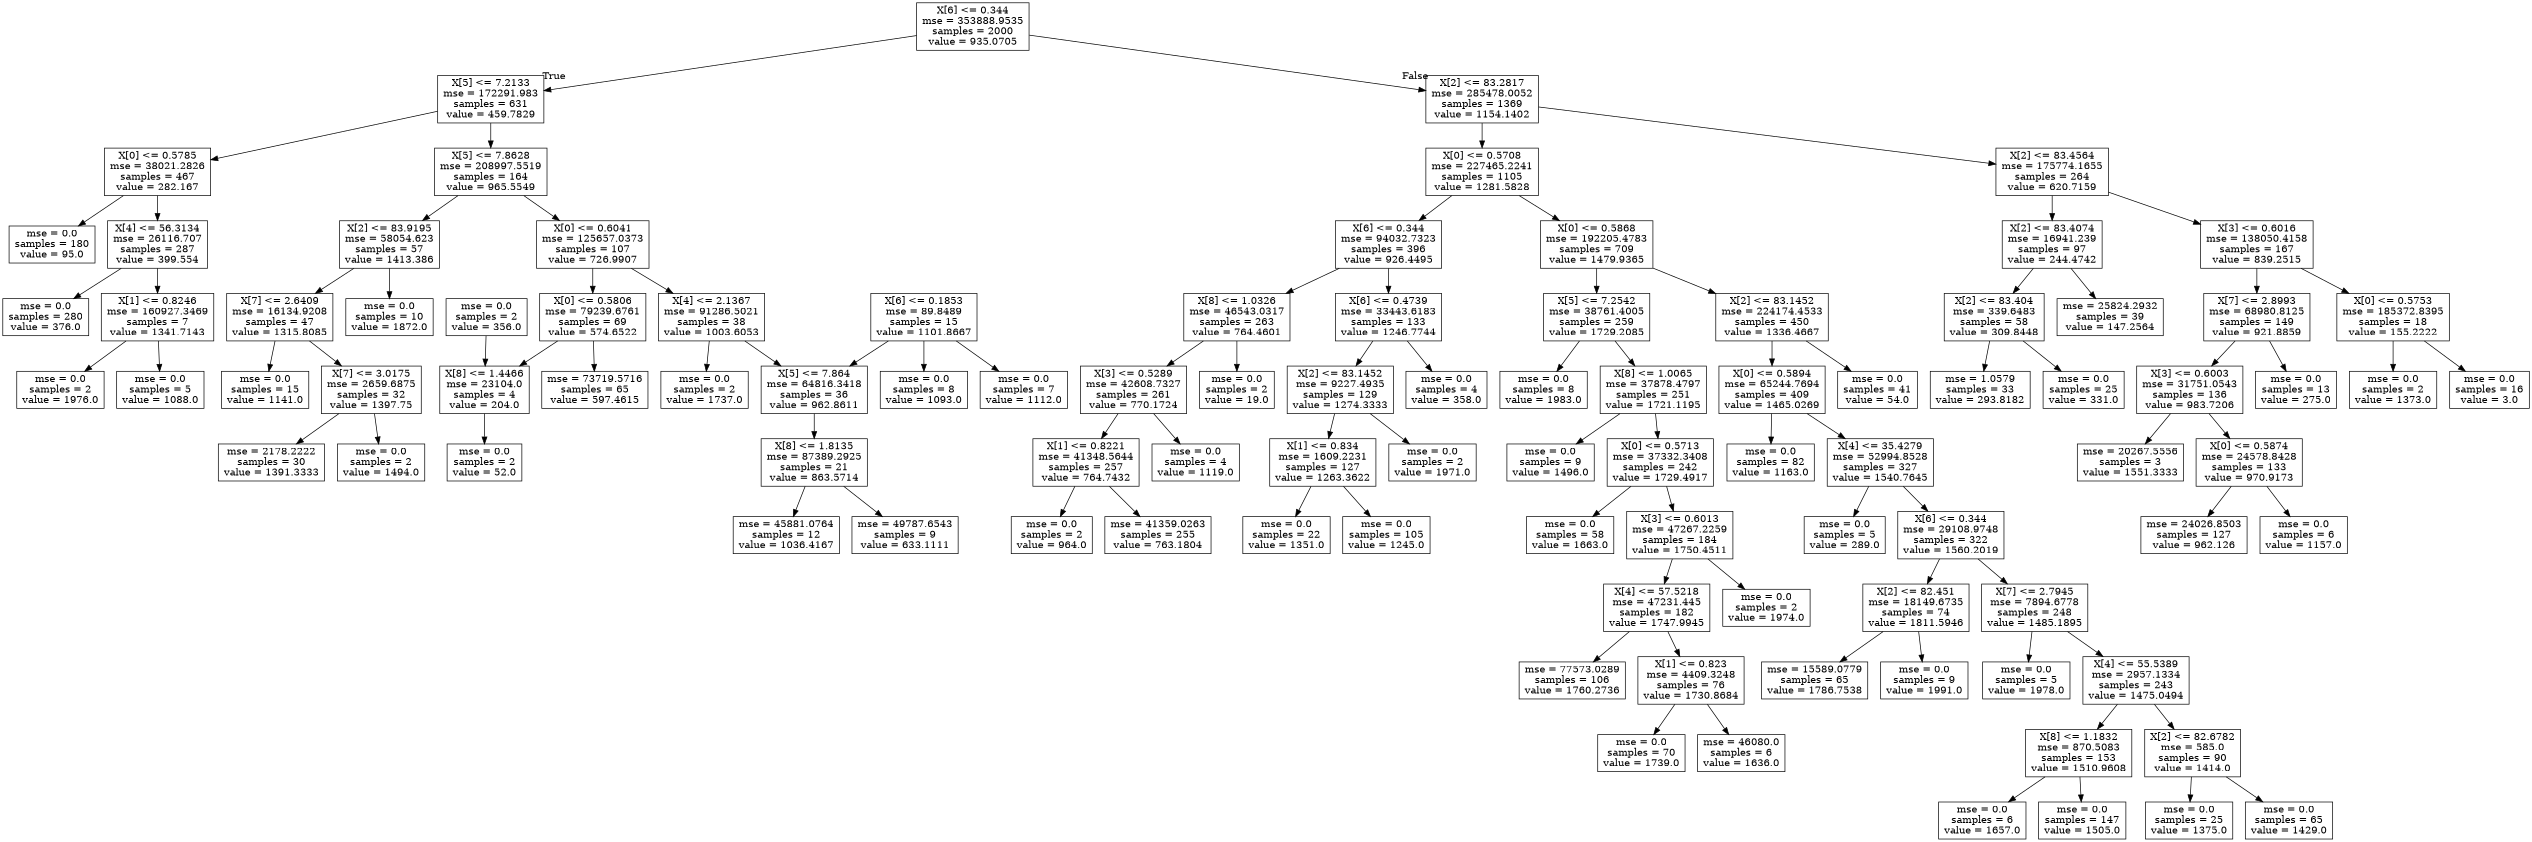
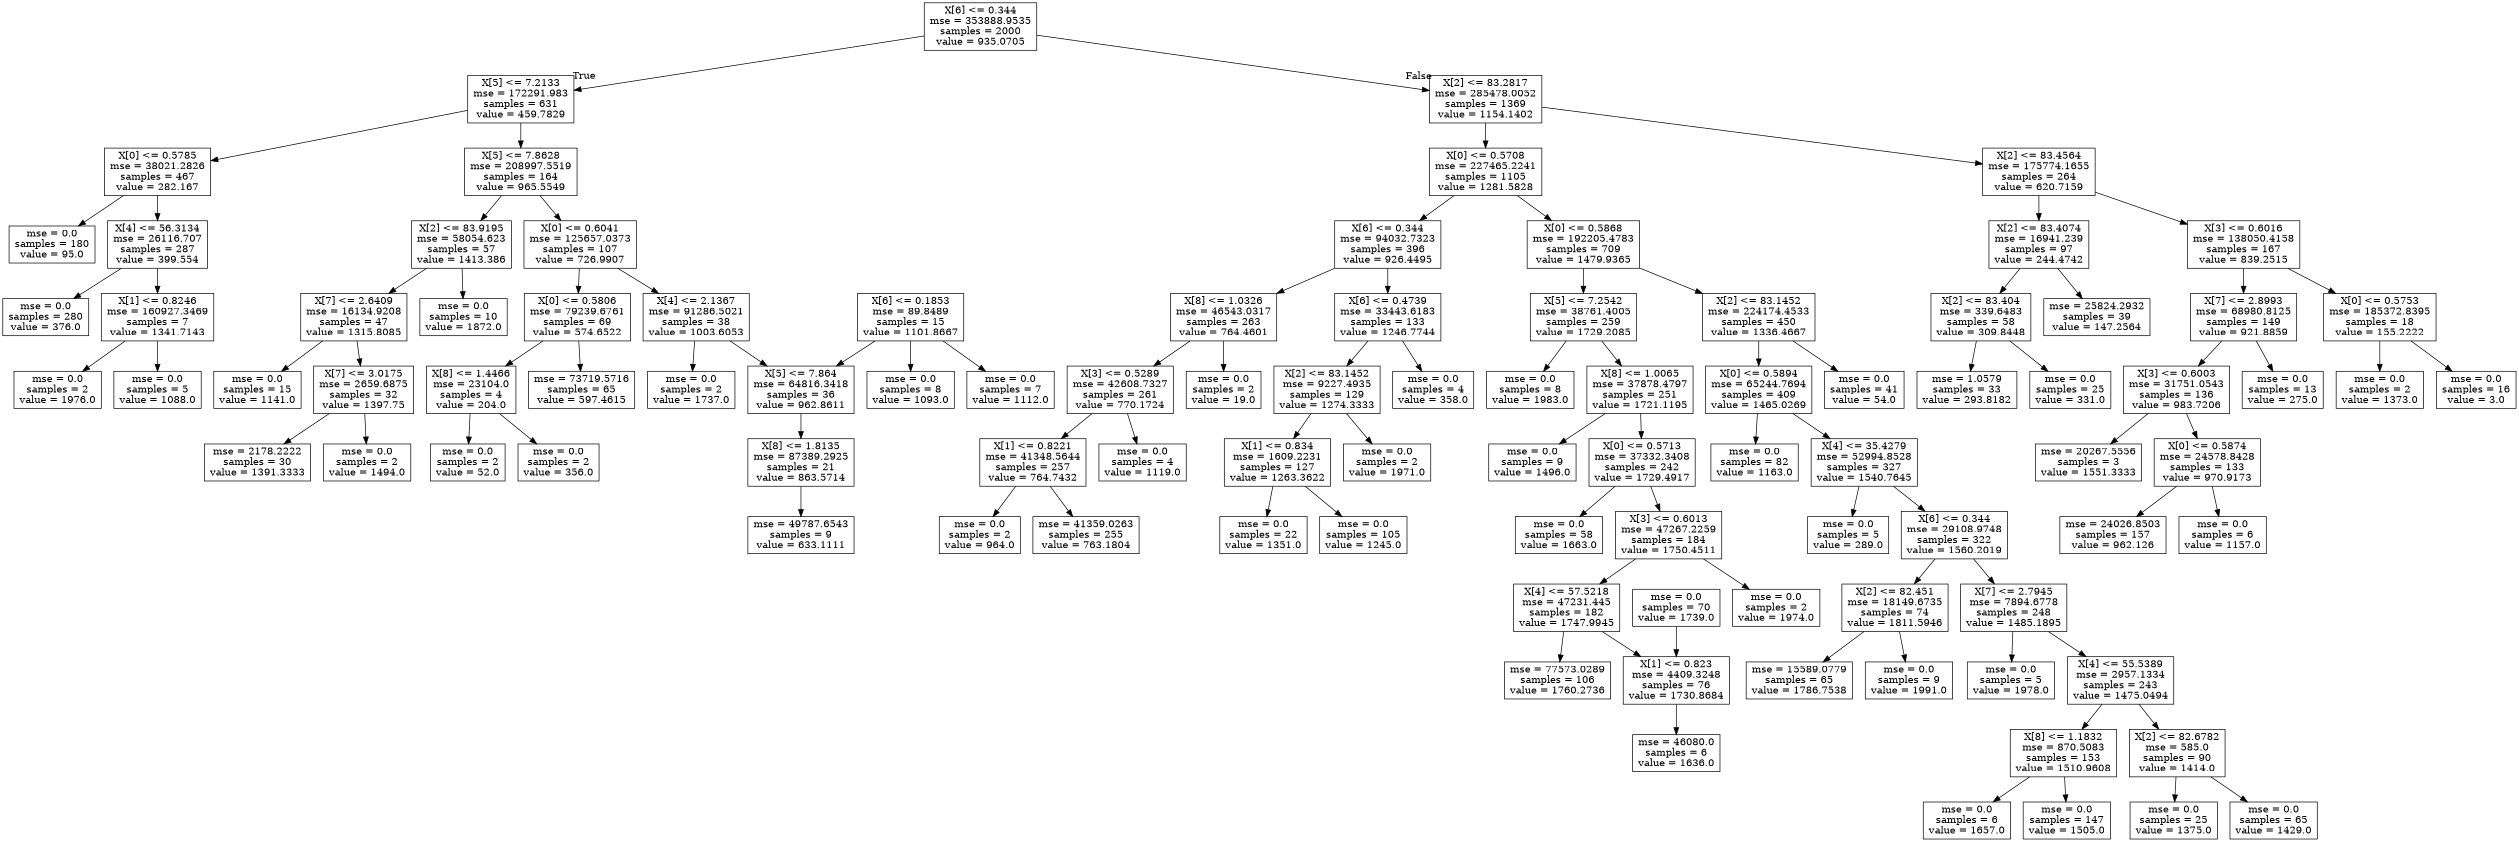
  digraph {
    node [shape=box]
    n1 [label="X[6] <= 0.344\nmse = 353888.9535\nsamples = 2000\nvalue = 935.0705"]
    n2 [label="X[5] <= 7.2133\nmse = 172291.983\nsamples = 631\nvalue = 459.7829"]
    n3 [label="X[2] <= 83.2817\nmse = 285478.0052\nsamples = 1369\nvalue = 1154.1402"]
    n4 [label="X[0] <= 0.5785\nmse = 38021.2826\nsamples = 467\nvalue = 282.167"]
    n5 [label="X[5] <= 7.8628\nmse = 208997.5519\nsamples = 164\nvalue = 965.5549"]
    n6 [label="X[0] <= 0.5708\nmse = 227465.2241\nsamples = 1105\nvalue = 1281.5828"]
    n7 [label="X[2] <= 83.4564\nmse = 175774.1655\nsamples = 264\nvalue = 620.7159"]
    n8 [label="mse = 0.0\nsamples = 180\nvalue = 95.0"]
    n9 [label="X[4] <= 56.3134\nmse = 26116.707\nsamples = 287\nvalue = 399.554"]
    n10 [label="X[2] <= 83.9195\nmse = 58054.623\nsamples = 57\nvalue = 1413.386"]
    n11 [label="X[0] <= 0.6041\nmse = 125657.0373\nsamples = 107\nvalue = 726.9907"]
    n12 [label="mse = 0.0\nsamples = 280\nvalue = 376.0"]
    n13 [label="X[1] <= 0.8246\nmse = 160927.3469\nsamples = 7\nvalue = 1341.7143"]
    n14 [label="mse = 0.0\nsamples = 2\nvalue = 1976.0"]
    n15 [label="mse = 0.0\nsamples = 5\nvalue = 1088.0"]
    n16 [label="X[7] <= 2.6409\nmse = 16134.9208\nsamples = 47\nvalue = 1315.8085"]
    n17 [label="mse = 0.0\nsamples = 10\nvalue = 1872.0"]
    n18 [label="X[0] <= 0.5806\nmse = 79239.6761\nsamples = 69\nvalue = 574.6522"]
    n19 [label="X[4] <= 2.1367\nmse = 91286.5021\nsamples = 38\nvalue = 1003.6053"]
    n20 [label="mse = 0.0\nsamples = 15\nvalue = 1141.0"]
    n21 [label="X[7] <= 3.0175\nmse = 2659.6875\nsamples = 32\nvalue = 1397.75"]
    n22 [label="mse = 2178.2222\nsamples = 30\nvalue = 1391.3333"]
    n23 [label="mse = 0.0\nsamples = 2\nvalue = 1494.0"]
    n24 [label="X[8] <= 1.4466\nmse = 23104.0\nsamples = 4\nvalue = 204.0"]
    n25 [label="mse = 73719.5716\nsamples = 65\nvalue = 597.4615"]
    n26 [label="mse = 0.0\nsamples = 2\nvalue = 1737.0"]
    n27 [label="X[5] <= 7.864\nmse = 64816.3418\nsamples = 36\nvalue = 962.8611"]
    n28 [label="mse = 0.0\nsamples = 2\nvalue = 52.0"]
    n29 [label="mse = 0.0\nsamples = 2\nvalue = 356.0"]
    n30 [label="X[8] <= 1.8135\nmse = 87389.2925\nsamples = 21\nvalue = 863.5714"]
-   n31 [label="mse = 45881.0764\nsamples = 12\nvalue = 1036.4167"]
    n32 [label="mse = 49787.6543\nsamples = 9\nvalue = 633.1111"]
    n33 [label="X[6] <= 0.1853\nmse = 89.8489\nsamples = 15\nvalue = 1101.8667"]
    n34 [label="mse = 0.0\nsamples = 8\nvalue = 1093.0"]
    n35 [label="mse = 0.0\nsamples = 7\nvalue = 1112.0"]
    n36 [label="X[6] <= 0.344\nmse = 94032.7323\nsamples = 396\nvalue = 926.4495"]
    n37 [label="X[0] <= 0.5868\nmse = 192205.4783\nsamples = 709\nvalue = 1479.9365"]
    n38 [label="X[2] <= 83.4074\nmse = 16941.239\nsamples = 97\nvalue = 244.4742"]
    n39 [label="X[3] <= 0.6016\nmse = 138050.4158\nsamples = 167\nvalue = 839.2515"]
    n40 [label="X[8] <= 1.0326\nmse = 46543.0317\nsamples = 263\nvalue = 764.4601"]
    n41 [label="X[6] <= 0.4739\nmse = 33443.6183\nsamples = 133\nvalue = 1246.7744"]
    n42 [label="X[5] <= 7.2542\nmse = 38761.4005\nsamples = 259\nvalue = 1729.2085"]
    n43 [label="X[2] <= 83.1452\nmse = 224174.4533\nsamples = 450\nvalue = 1336.4667"]
    n44 [label="X[3] <= 0.5289\nmse = 42608.7327\nsamples = 261\nvalue = 770.1724"]
    n45 [label="mse = 0.0\nsamples = 2\nvalue = 19.0"]
    n46 [label="X[2] <= 83.1452\nmse = 9227.4935\nsamples = 129\nvalue = 1274.3333"]
    n47 [label="mse = 0.0\nsamples = 4\nvalue = 358.0"]
    n48 [label="X[1] <= 0.8221\nmse = 41348.5644\nsamples = 257\nvalue = 764.7432"]
    n49 [label="mse = 0.0\nsamples = 4\nvalue = 1119.0"]
    n50 [label="mse = 0.0\nsamples = 2\nvalue = 964.0"]
    n51 [label="mse = 41359.0263\nsamples = 255\nvalue = 763.1804"]
    n52 [label="X[1] <= 0.834\nmse = 1609.2231\nsamples = 127\nvalue = 1263.3622"]
    n53 [label="mse = 0.0\nsamples = 2\nvalue = 1971.0"]
    n54 [label="mse = 0.0\nsamples = 22\nvalue = 1351.0"]
    n55 [label="mse = 0.0\nsamples = 105\nvalue = 1245.0"]
    n56 [label="mse = 0.0\nsamples = 8\nvalue = 1983.0"]
    n57 [label="X[8] <= 1.0065\nmse = 37878.4797\nsamples = 251\nvalue = 1721.1195"]
    n58 [label="X[0] <= 0.5894\nmse = 65244.7694\nsamples = 409\nvalue = 1465.0269"]
    n59 [label="mse = 0.0\nsamples = 41\nvalue = 54.0"]
    n60 [label="mse = 0.0\nsamples = 9\nvalue = 1496.0"]
    n61 [label="X[0] <= 0.5713\nmse = 37332.3408\nsamples = 242\nvalue = 1729.4917"]
    n62 [label="mse = 0.0\nsamples = 58\nvalue = 1663.0"]
    n63 [label="X[3] <= 0.6013\nmse = 47267.2259\nsamples = 184\nvalue = 1750.4511"]
    n64 [label="X[4] <= 57.5218\nmse = 47231.445\nsamples = 182\nvalue = 1747.9945"]
    n65 [label="mse = 0.0\nsamples = 2\nvalue = 1974.0"]
    n66 [label="mse = 77573.0289\nsamples = 106\nvalue = 1760.2736"]
    n67 [label="X[1] <= 0.823\nmse = 4409.3248\nsamples = 76\nvalue = 1730.8684"]
    n68 [label="mse = 0.0\nsamples = 70\nvalue = 1739.0"]
    n69 [label="mse = 46080.0\nsamples = 6\nvalue = 1636.0"]
    n70 [label="mse = 0.0\nsamples = 82\nvalue = 1163.0"]
    n71 [label="X[4] <= 35.4279\nmse = 52994.8528\nsamples = 327\nvalue = 1540.7645"]
    n72 [label="mse = 0.0\nsamples = 5\nvalue = 289.0"]
    n73 [label="X[6] <= 0.344\nmse = 29108.9748\nsamples = 322\nvalue = 1560.2019"]
    n74 [label="X[2] <= 82.451\nmse = 18149.6735\nsamples = 74\nvalue = 1811.5946"]
    n75 [label="X[7] <= 2.7945\nmse = 7894.6778\nsamples = 248\nvalue = 1485.1895"]
    n76 [label="mse = 15589.0779\nsamples = 65\nvalue = 1786.7538"]
    n77 [label="mse = 0.0\nsamples = 9\nvalue = 1991.0"]
    n78 [label="mse = 0.0\nsamples = 5\nvalue = 1978.0"]
    n79 [label="X[4] <= 55.5389\nmse = 2957.1334\nsamples = 243\nvalue = 1475.0494"]
    n80 [label="X[8] <= 1.1832\nmse = 870.5083\nsamples = 153\nvalue = 1510.9608"]
    n81 [label="X[2] <= 82.6782\nmse = 585.0\nsamples = 90\nvalue = 1414.0"]
    n82 [label="mse = 0.0\nsamples = 6\nvalue = 1657.0"]
    n83 [label="mse = 0.0\nsamples = 147\nvalue = 1505.0"]
    n84 [label="mse = 0.0\nsamples = 25\nvalue = 1375.0"]
    n85 [label="mse = 0.0\nsamples = 65\nvalue = 1429.0"]
    n86 [label="X[2] <= 83.404\nmse = 339.6483\nsamples = 58\nvalue = 309.8448"]
    n87 [label="mse = 25824.2932\nsamples = 39\nvalue = 147.2564"]
    n88 [label="X[7] <= 2.8993\nmse = 68980.8125\nsamples = 149\nvalue = 921.8859"]
    n89 [label="X[0] <= 0.5753\nmse = 185372.8395\nsamples = 18\nvalue = 155.2222"]
    n90 [label="mse = 1.0579\nsamples = 33\nvalue = 293.8182"]
    n91 [label="mse = 0.0\nsamples = 25\nvalue = 331.0"]
    n92 [label="X[3] <= 0.6003\nmse = 31751.0543\nsamples = 136\nvalue = 983.7206"]
    n93 [label="mse = 0.0\nsamples = 13\nvalue = 275.0"]
    n94 [label="mse = 0.0\nsamples = 2\nvalue = 1373.0"]
    n95 [label="mse = 0.0\nsamples = 16\nvalue = 3.0"]
    n96 [label="mse = 20267.5556\nsamples = 3\nvalue = 1551.3333"]
    n97 [label="X[0] <= 0.5874\nmse = 24578.8428\nsamples = 133\nvalue = 970.9173"]
-   n98 [label="mse = 24026.8503\nsamples = 127\nvalue = 962.126"]
+   n98 [label="mse = 24026.8503\nsamples = 157\nvalue = 962.126"]
    n99 [label="mse = 0.0\nsamples = 6\nvalue = 1157.0"]
    n1 -> n2 [headlabel=True labelangle=45 labeldistance=2.5]
    n1 -> n3 [headlabel=False labelangle=-45 labeldistance=2.5]
    n2 -> n4
    n2 -> n5
    n3 -> n6
    n3 -> n7
    n4 -> n8
    n4 -> n9
    n5 -> n10
    n5 -> n11
    n6 -> n36
    n6 -> n37
    n7 -> n38
    n7 -> n39
    n9 -> n12
    n9 -> n13
    n10 -> n16
    n10 -> n17
    n11 -> n18
    n11 -> n19
    n13 -> n14
    n13 -> n15
    n16 -> n20
    n16 -> n21
    n18 -> n24
    n18 -> n25
    n19 -> n26
    n19 -> n27
    n21 -> n22
    n21 -> n23
    n24 -> n28
-   n29 -> n24
+   n24 -> n29
    n27 -> n30
-   n30 -> n31
    n30 -> n32
    n33 -> n27
    n33 -> n34
    n33 -> n35
    n36 -> n40
    n36 -> n41
    n37 -> n42
    n37 -> n43
    n38 -> n86
    n38 -> n87
    n39 -> n88
    n39 -> n89
    n40 -> n44
    n40 -> n45
    n41 -> n46
    n41 -> n47
    n42 -> n56
    n42 -> n57
    n43 -> n58
    n43 -> n59
    n44 -> n48
    n44 -> n49
    n46 -> n52
    n46 -> n53
    n48 -> n50
    n48 -> n51
    n52 -> n54
    n52 -> n55
    n57 -> n60
    n57 -> n61
    n58 -> n70
    n58 -> n71
    n61 -> n62
    n61 -> n63
    n63 -> n64
    n63 -> n65
    n64 -> n66
    n64 -> n67
-   n67 -> n68
+   n68 -> n67
    n67 -> n69
    n71 -> n72
    n71 -> n73
    n73 -> n74
    n73 -> n75
    n74 -> n76
    n74 -> n77
    n75 -> n78
    n75 -> n79
    n79 -> n80
    n79 -> n81
    n80 -> n82
    n80 -> n83
    n81 -> n84
    n81 -> n85
    n86 -> n90
    n86 -> n91
    n88 -> n92
    n88 -> n93
    n89 -> n94
    n89 -> n95
    n92 -> n96
    n92 -> n97
    n97 -> n98
    n97 -> n99
  }
